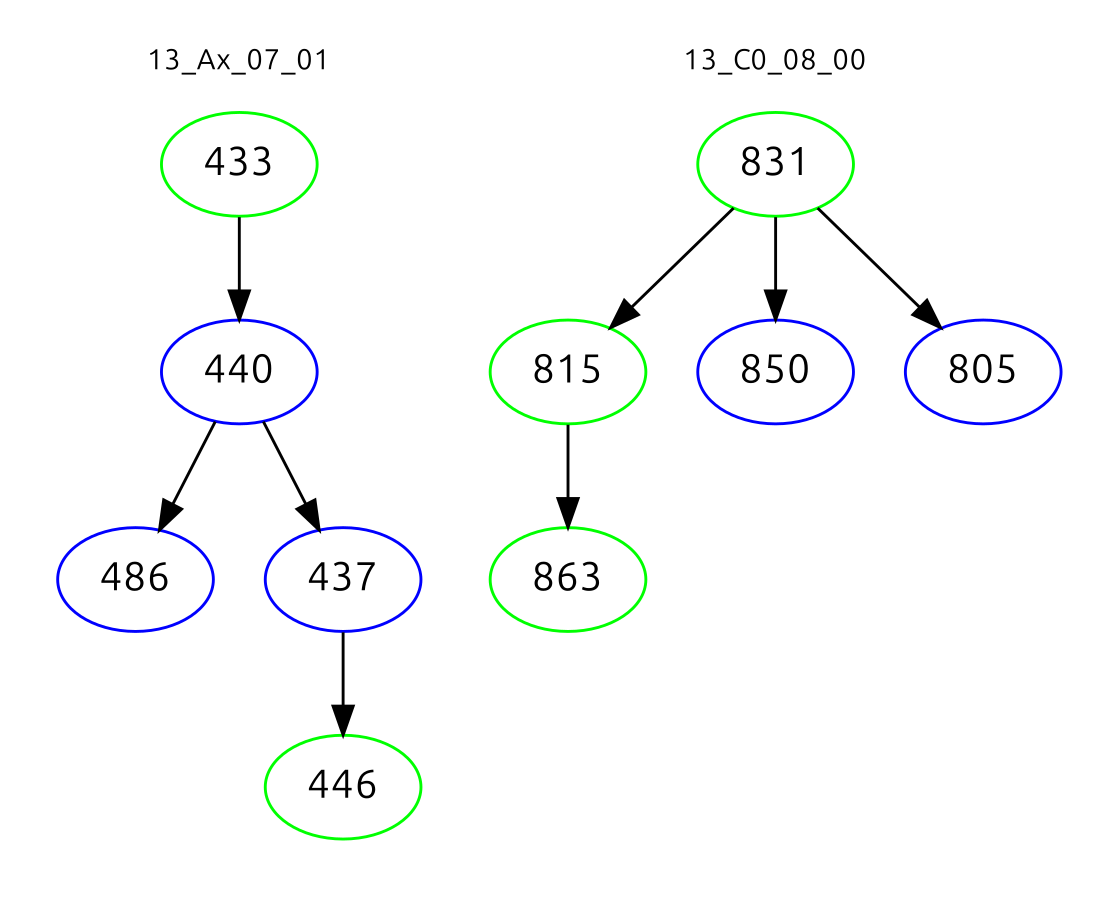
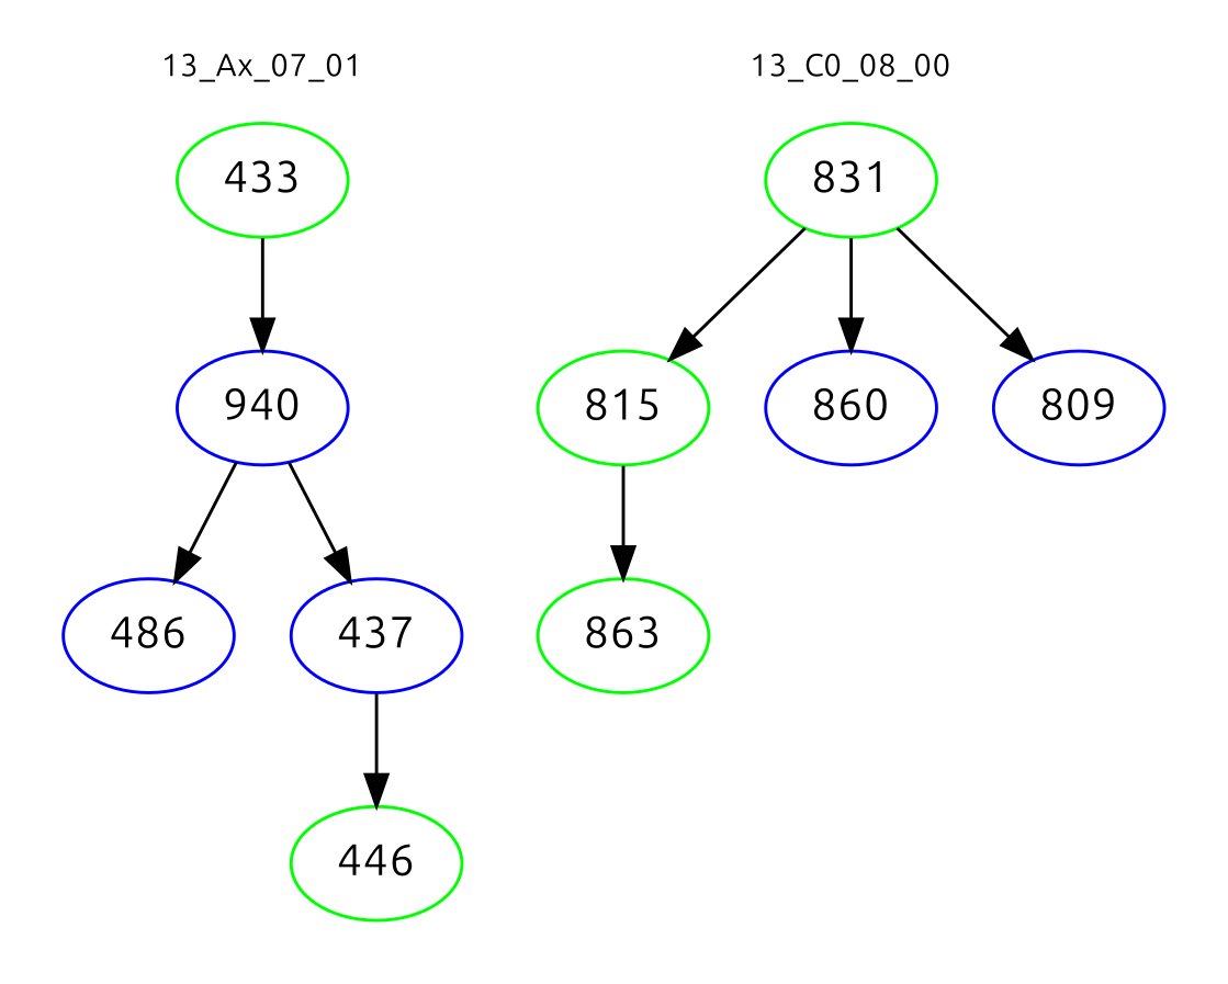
  digraph {
    fontname=Ubuntu
    node [color=blue fontname=Ubuntu]
    edge [color=black fontname=Ubuntu]
-   n1 [label=440]
+   n1 [label=940]
    n2 [label=486]
    n3 [color=green label=433]
    n4 [label=437]
    n5 [color=green label=446]
    n6 [color=green label=831]
    n7 [color=green label=815]
-   n8 [label=850]
-   n9 [label=805]
+   n8 [label=860]
+   n9 [label=809]
    n10 [color=green label=863]
    subgraph cluster_1 {
      color=white
      fontsize=10
      label="13_Ax_07_01"
      n1
      n2
      n3
      n4
      n5
    }
    subgraph cluster_2 {
      color=white
      fontsize=10
      label="13_C0_08_00"
      n6
      n7
      n8
      n9
      n10
    }
    n1 -> n2
    n1 -> n4
    n3 -> n1
    n4 -> n5
    n6 -> n7
    n6 -> n8
    n6 -> n9
    n7 -> n10
  }
